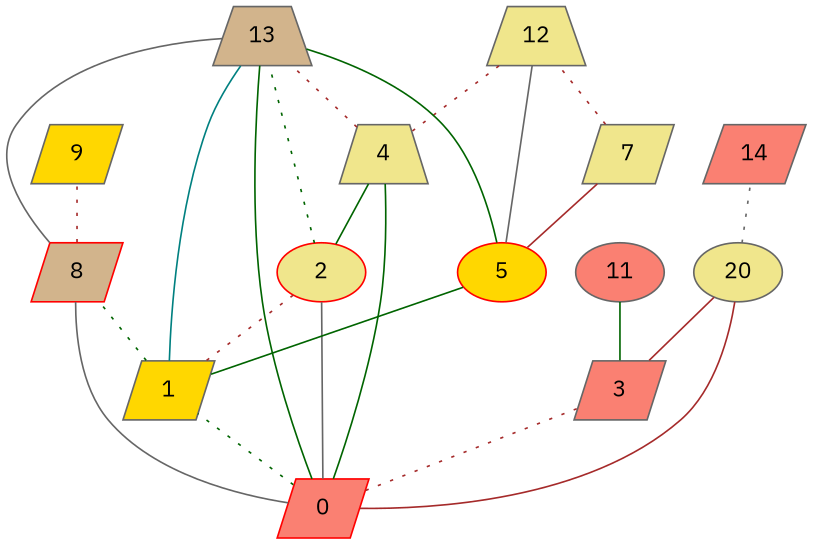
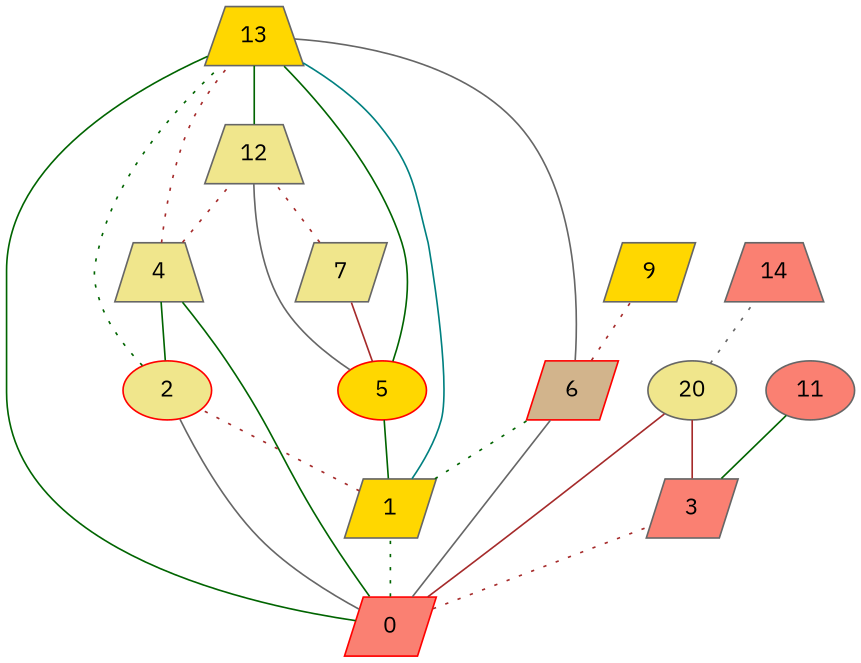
  digraph {
    fontname="IBM Plex Sans"
    rankdir=BT
    node [color=gray40 fillcolor=khaki fontname="IBM Plex Sans" shape=parallelogram style=filled]
    edge [arrowhead=both color=darkgreen fontname="IBM Plex Sans" style=solid]
    0 [color=red fillcolor=salmon]
    1 [fillcolor=gold]
    2 [color=red shape=ellipse]
    3 [fillcolor=salmon]
    4 [shape=trapezium]
-   6 [color=red fillcolor=tan label=8]
+   6 [color=red fillcolor=tan]
    n7 [label=20 shape=ellipse]
-   13 [fillcolor=tan shape=trapezium]
+   13 [fillcolor=gold shape=trapezium]
    5 [color=red fillcolor=gold shape=ellipse]
    11 [fillcolor=salmon shape=ellipse]
    12 [shape=trapezium]
    9 [fillcolor=gold]
-   14 [fillcolor=salmon]
+   14 [fillcolor=salmon shape=trapezium]
    7
    0 -> 1 [style=dotted]
    0 -> 2 [color=gray40]
    0 -> 3 [color=brown style=dotted]
    0 -> 4
    0 -> 6 [color=gray40]
    0 -> n7 [color=brown]
    0 -> 13
    1 -> 2 [color=brown style=dotted]
    1 -> 6 [style=dotted]
    1 -> 13 [color=teal]
    1 -> 5
    2 -> 4
    2 -> 13 [style=dotted]
    3 -> n7 [color=brown]
    3 -> 11
    4 -> 13 [color=brown style=dotted]
    4 -> 12 [color=brown style=dotted]
    6 -> 13 [color=gray40]
    6 -> 9 [color=brown style=dotted]
    n7 -> 14 [color=gray40 style=dotted]
    5 -> 13
    5 -> 12 [color=gray40]
    5 -> 7 [color=brown]
+   12 -> 13
    7 -> 12 [color=brown style=dotted]
  }
